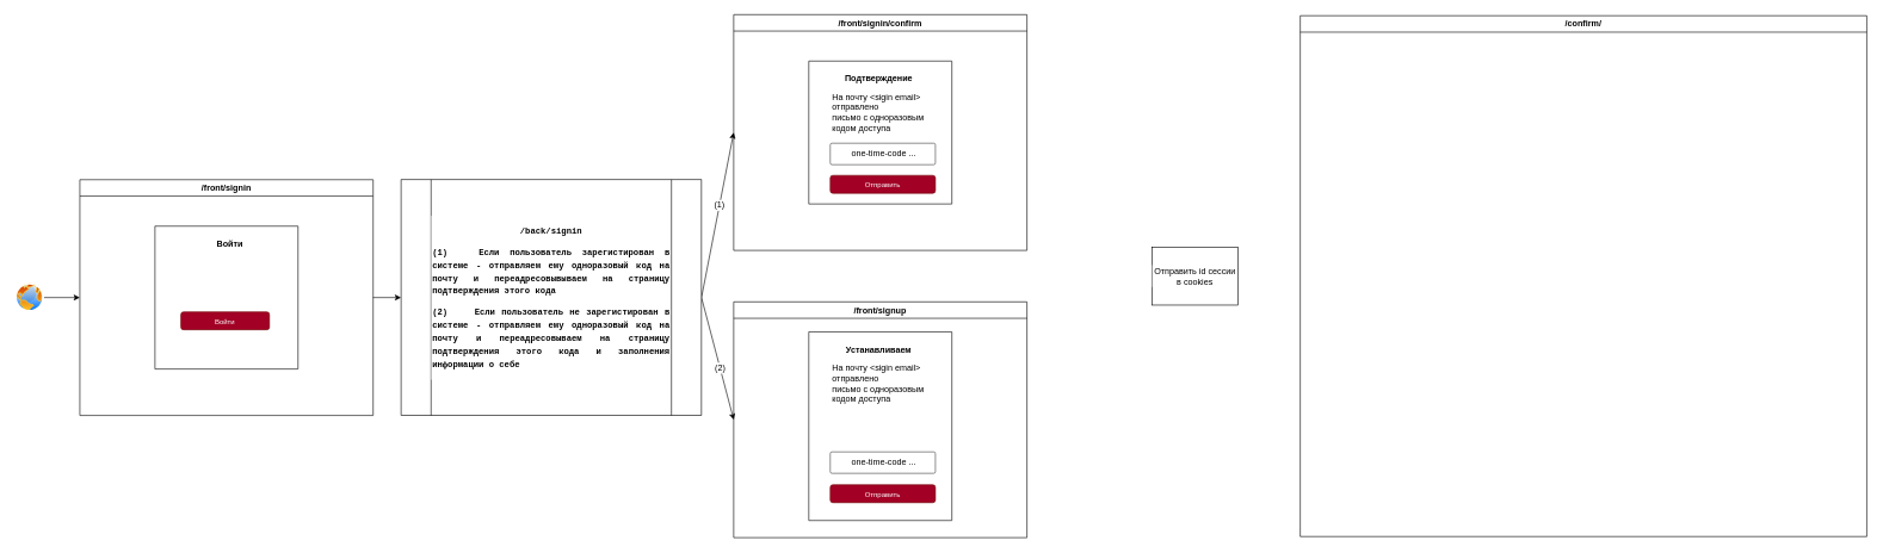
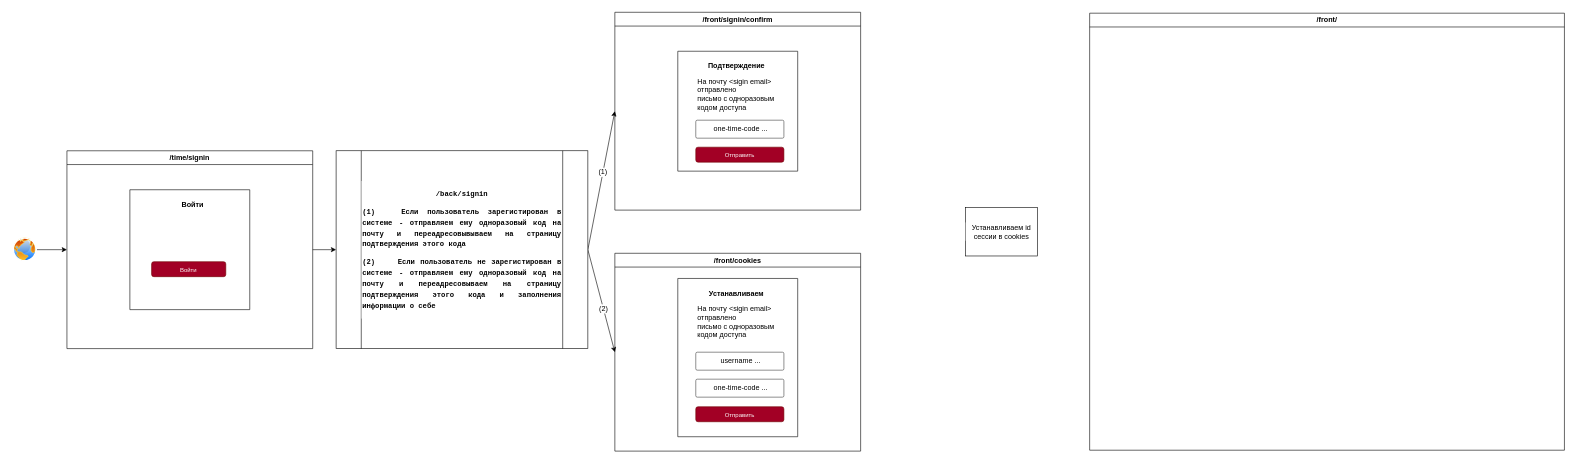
  <mxCell id="0" />
  <mxCell id="1" parent="0" />
  <mxCell id="2" style="edgeStyle=none;html=1;entryX=0;entryY=0.5;entryDx=0;entryDy=0;strokeColor=#000000;" edge="1" parent="1" source="3" target="5"><mxGeometry relative="1" as="geometry" /></mxCell>
  <mxCell id="3" value="" style="aspect=fixed;perimeter=ellipsePerimeter;html=1;align=center;shadow=0;dashed=0;spacingTop=3;image;image=img/lib/active_directory/internet_globe.svg;" vertex="1" parent="1"><mxGeometry x="20" y="396" width="40" height="40" as="geometry" /></mxCell>
  <mxCell id="4" style="edgeStyle=none;rounded=1;html=1;exitX=1;exitY=0.5;exitDx=0;exitDy=0;entryX=0;entryY=0.5;entryDx=0;entryDy=0;strokeColor=#000000;fontSize=12;fontColor=#000000;startArrow=none;startFill=0;" edge="1" parent="1" source="5" target="13"><mxGeometry relative="1" as="geometry" /></mxCell>
- <mxCell id="5" value="&lt;font color=&quot;#000000&quot;&gt;/front/signin&lt;/font&gt;" style="swimlane;whiteSpace=wrap;html=1;labelBorderColor=#FFFFFF;strokeColor=#000000;fillColor=#FFFFFF;" vertex="1" parent="1"><mxGeometry x="110" y="251" width="410" height="330" as="geometry" /></mxCell>
+ <mxCell id="5" value="&lt;font color=&quot;#000000&quot;&gt;/time/signin&lt;/font&gt;" style="swimlane;whiteSpace=wrap;html=1;labelBorderColor=#FFFFFF;strokeColor=#000000;fillColor=#FFFFFF;" vertex="1" parent="1"><mxGeometry x="110" y="251" width="410" height="330" as="geometry" /></mxCell>
  <mxCell id="6" value="" style="swimlane;startSize=0;strokeColor=#000000;" vertex="1" parent="5"><mxGeometry x="105" y="65" width="200" height="200" as="geometry" /></mxCell>
  <mxCell id="7" value="&lt;b&gt;Войти&lt;/b&gt;" style="text;html=1;strokeColor=none;fillColor=none;align=center;verticalAlign=middle;whiteSpace=wrap;rounded=0;fontColor=#000000;" vertex="1" parent="6"><mxGeometry x="40" y="10" width="130" height="30" as="geometry" /></mxCell>
  <mxCell id="8" value="Войти" style="rounded=1;html=1;shadow=0;dashed=0;whiteSpace=wrap;fontSize=10;fillColor=#a20025;align=center;strokeColor=#6F0000;fontColor=#ffffff;labelBackgroundColor=none;" vertex="1" parent="6"><mxGeometry x="36.25" y="120" width="123.75" height="25" as="geometry" /></mxCell>
  <mxCell id="9" style="edgeStyle=none;rounded=1;html=1;exitX=1;exitY=0.5;exitDx=0;exitDy=0;entryX=0;entryY=0.5;entryDx=0;entryDy=0;strokeColor=#000000;fontSize=12;fontColor=#000000;startArrow=none;startFill=0;" edge="1" parent="1" source="13" target="14"><mxGeometry relative="1" as="geometry" /></mxCell>
  <mxCell id="10" value="&lt;span style=&quot;background-color: rgb(255, 255, 255);&quot;&gt;(1)&lt;/span&gt;" style="edgeLabel;html=1;align=center;verticalAlign=middle;resizable=0;points=[];fontSize=12;fontColor=#000000;" vertex="1" connectable="0" parent="9"><mxGeometry x="0.125" y="2" relative="1" as="geometry"><mxPoint x="1" as="offset" /></mxGeometry></mxCell>
  <mxCell id="11" style="edgeStyle=none;rounded=1;html=1;exitX=1;exitY=0.5;exitDx=0;exitDy=0;entryX=0;entryY=0.5;entryDx=0;entryDy=0;strokeColor=#000000;fontSize=12;fontColor=#000000;startArrow=none;startFill=0;" edge="1" parent="1" source="13" target="20"><mxGeometry relative="1" as="geometry" /></mxCell>
  <mxCell id="12" value="&lt;span style=&quot;background-color: rgb(255, 255, 255);&quot;&gt;(2)&lt;/span&gt;" style="edgeLabel;html=1;align=center;verticalAlign=middle;resizable=0;points=[];fontSize=12;fontColor=#000000;" vertex="1" connectable="0" parent="11"><mxGeometry x="0.157" relative="1" as="geometry"><mxPoint as="offset" /></mxGeometry></mxCell>
  <mxCell id="13" value="&lt;p style=&quot;font-family: &amp;quot;space mono&amp;quot;, Menlo, Monaco, &amp;quot;Courier New&amp;quot;, monospace; line-height: 18px;&quot;&gt;&lt;span style=&quot;background-color: rgb(255, 255, 255);&quot;&gt;&lt;b&gt;/back/signin&lt;/b&gt;&lt;/span&gt;&lt;/p&gt;&lt;p style=&quot;text-align: justify; font-family: &amp;quot;space mono&amp;quot;, Menlo, Monaco, &amp;quot;Courier New&amp;quot;, monospace; line-height: 18px;&quot;&gt;&lt;span style=&quot;background-color: rgb(255, 255, 255);&quot;&gt;&lt;b&gt;(1)&lt;span style=&quot;white-space: pre;&quot;&gt;&#09;&lt;/span&gt;Если пользователь зарегистирован в системе - отправляем ему одноразовый код на почту и переадресовывываем на страницу подтверждения этого кода&lt;/b&gt;&lt;/span&gt;&lt;/p&gt;&lt;p style=&quot;text-align: justify; font-family: &amp;quot;space mono&amp;quot;, Menlo, Monaco, &amp;quot;Courier New&amp;quot;, monospace; line-height: 18px;&quot;&gt;&lt;span style=&quot;background-color: rgb(255, 255, 255);&quot;&gt;&lt;b&gt;(2)&lt;span style=&quot;white-space: pre;&quot;&gt;&#09;&lt;/span&gt;Если пользователь не зарегистирован в системе - отправляем ему одноразовый код на почту и переадресовываем на страницу подтверждения этого кода и заполнения информации о себе&lt;/b&gt;&lt;/span&gt;&lt;/p&gt;" style="shape=process;whiteSpace=wrap;html=1;backgroundOutline=1;labelBackgroundColor=none;labelBorderColor=#FFFFFF;strokeColor=#000000;fontSize=12;fontColor=#000000;fillColor=#FFFFFF;" vertex="1" parent="1"><mxGeometry x="559" y="251" width="420" height="330" as="geometry" /></mxCell>
  <mxCell id="14" value="&lt;font color=&quot;#000000&quot;&gt;/front/signin/confirm&lt;/font&gt;" style="swimlane;whiteSpace=wrap;html=1;labelBorderColor=#FFFFFF;strokeColor=#000000;fillColor=#FFFFFF;" vertex="1" parent="1"><mxGeometry x="1024" y="20" width="410" height="330" as="geometry" /></mxCell>
  <mxCell id="15" value="" style="swimlane;startSize=0;strokeColor=#000000;" vertex="1" parent="14"><mxGeometry x="105" y="65" width="200" height="200" as="geometry" /></mxCell>
  <mxCell id="16" value="&lt;b&gt;Подтверждение&lt;/b&gt;" style="text;html=1;strokeColor=none;fillColor=none;align=center;verticalAlign=middle;whiteSpace=wrap;rounded=0;fontColor=#000000;" vertex="1" parent="15"><mxGeometry x="33.13" y="10" width="130" height="30" as="geometry" /></mxCell>
  <mxCell id="17" value="one-time-code ..." style="strokeWidth=1;html=1;shadow=0;dashed=0;shape=mxgraph.ios.iTextInput;strokeColor=#444444;buttonText=;fontSize=12;whiteSpace=wrap;align=center;fontColor=#000000;labelBackgroundColor=#FFFFFF;fillColor=#FFFFFF;spacingLeft=3;" vertex="1" parent="15"><mxGeometry x="30" y="115" width="147" height="30" as="geometry" /></mxCell>
  <mxCell id="18" value="Отправить" style="rounded=1;html=1;shadow=0;dashed=0;whiteSpace=wrap;fontSize=10;fillColor=#a20025;align=center;strokeColor=#6F0000;fontColor=#ffffff;labelBackgroundColor=none;" vertex="1" parent="15"><mxGeometry x="30" y="160" width="147" height="25" as="geometry" /></mxCell>
  <mxCell id="19" value="&lt;font style=&quot;background-color: rgb(255, 255, 255);&quot;&gt;На почту &amp;lt;sigin email&amp;gt; отправлено&lt;br style=&quot;&quot;&gt;письмо с одноразовым кодом доступа&lt;/font&gt;" style="text;html=1;strokeColor=none;fillColor=none;align=left;verticalAlign=middle;whiteSpace=wrap;rounded=0;labelBackgroundColor=#FFFFFF;labelBorderColor=#FFFFFF;fontSize=12;fontColor=#000000;" vertex="1" parent="15"><mxGeometry x="30" y="43" width="146.87" height="58" as="geometry" /></mxCell>
- <mxCell id="20" value="&lt;font color=&quot;#000000&quot;&gt;/front/signup&lt;/font&gt;" style="swimlane;whiteSpace=wrap;html=1;labelBorderColor=#FFFFFF;strokeColor=#000000;fillColor=#FFFFFF;" vertex="1" parent="1"><mxGeometry x="1024" y="422" width="410" height="330" as="geometry" /></mxCell>
+ <mxCell id="20" value="&lt;font color=&quot;#000000&quot;&gt;/front/cookies&lt;/font&gt;" style="swimlane;whiteSpace=wrap;html=1;labelBorderColor=#FFFFFF;strokeColor=#000000;fillColor=#FFFFFF;" vertex="1" parent="1"><mxGeometry x="1024" y="422" width="410" height="330" as="geometry" /></mxCell>
  <mxCell id="21" value="" style="swimlane;startSize=0;strokeColor=#000000;" vertex="1" parent="20"><mxGeometry x="105" y="42" width="200" height="264" as="geometry" /></mxCell>
  <mxCell id="22" value="&lt;b&gt;Устанавливаем&lt;/b&gt;" style="text;html=1;strokeColor=none;fillColor=none;align=center;verticalAlign=middle;whiteSpace=wrap;rounded=0;fontColor=#000000;" vertex="1" parent="21"><mxGeometry x="33.13" y="10" width="130" height="30" as="geometry" /></mxCell>
  <mxCell id="23" value="one-time-code ..." style="strokeWidth=1;html=1;shadow=0;dashed=0;shape=mxgraph.ios.iTextInput;strokeColor=#444444;buttonText=;fontSize=12;whiteSpace=wrap;align=center;fontColor=#000000;labelBackgroundColor=#FFFFFF;fillColor=#FFFFFF;spacingLeft=3;" vertex="1" parent="21"><mxGeometry x="30" y="168" width="147" height="30" as="geometry" /></mxCell>
  <mxCell id="24" value="Отправить" style="rounded=1;html=1;shadow=0;dashed=0;whiteSpace=wrap;fontSize=10;fillColor=#a20025;align=center;strokeColor=#6F0000;fontColor=#ffffff;labelBackgroundColor=none;" vertex="1" parent="21"><mxGeometry x="30" y="214" width="147" height="25" as="geometry" /></mxCell>
  <mxCell id="25" value="&lt;font style=&quot;background-color: rgb(255, 255, 255);&quot;&gt;На почту &amp;lt;sigin email&amp;gt; отправлено&lt;br style=&quot;&quot;&gt;письмо с одноразовым кодом доступа&lt;/font&gt;" style="text;html=1;strokeColor=none;fillColor=none;align=left;verticalAlign=middle;whiteSpace=wrap;rounded=0;labelBackgroundColor=#FFFFFF;labelBorderColor=#FFFFFF;fontSize=12;fontColor=#000000;" vertex="1" parent="21"><mxGeometry x="30" y="43" width="146.87" height="58" as="geometry" /></mxCell>
- <mxCell id="27" value="/confirm/" style="swimlane;whiteSpace=wrap;html=1;labelBackgroundColor=#FFFFFF;labelBorderColor=#FFFFFF;strokeColor=#000000;fontSize=12;fontColor=#000000;fillColor=#FFFFFF;" vertex="1" parent="1"><mxGeometry x="1816" y="21.5" width="792" height="729" as="geometry" /></mxCell>
- <mxCell id="28" value="Отправить id сессии в cookies" style="text;html=1;strokeColor=#000000;fillColor=none;align=center;verticalAlign=middle;whiteSpace=wrap;rounded=0;labelBackgroundColor=#FFFFFF;labelBorderColor=#FFFFFF;fontSize=12;fontColor=#000000;" vertex="1" parent="1"><mxGeometry x="1609" y="345.5" width="120" height="81" as="geometry" /></mxCell>
+ <mxCell id="26" value="username ..." style="strokeWidth=1;html=1;shadow=0;dashed=0;shape=mxgraph.ios.iTextInput;strokeColor=#444444;buttonText=;fontSize=12;whiteSpace=wrap;align=center;fontColor=#000000;labelBackgroundColor=#FFFFFF;fillColor=#FFFFFF;spacingLeft=3;" vertex="1" parent="21"><mxGeometry x="30" y="123" width="147" height="30" as="geometry" /></mxCell>
+ <mxCell id="27" value="/front/" style="swimlane;whiteSpace=wrap;html=1;labelBackgroundColor=#FFFFFF;labelBorderColor=#FFFFFF;strokeColor=#000000;fontSize=12;fontColor=#000000;fillColor=#FFFFFF;" vertex="1" parent="1"><mxGeometry x="1816" y="21.5" width="792" height="729" as="geometry" /></mxCell>
+ <mxCell id="28" value="Устанавливаем id сессии в cookies" style="text;html=1;strokeColor=#000000;fillColor=none;align=center;verticalAlign=middle;whiteSpace=wrap;rounded=0;labelBackgroundColor=#FFFFFF;labelBorderColor=#FFFFFF;fontSize=12;fontColor=#000000;" vertex="1" parent="1"><mxGeometry x="1609" y="345.5" width="120" height="81" as="geometry" /></mxCell>
